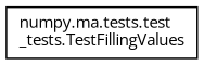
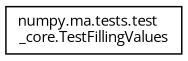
  digraph {
    rankdir=LR
    fontname="Open Sans"
-   n1 [color=black fillcolor=white fontname="Open Sans" fontsize=10 height=0.2 label="numpy.ma.tests.test\l_tests.TestFillingValues" shape=record style=filled width=0.4]
+   n1 [color=black fillcolor=white fontname="Open Sans" fontsize=10 height=0.2 label="numpy.ma.tests.test\l_core.TestFillingValues" shape=record style=filled width=0.4]
  }
